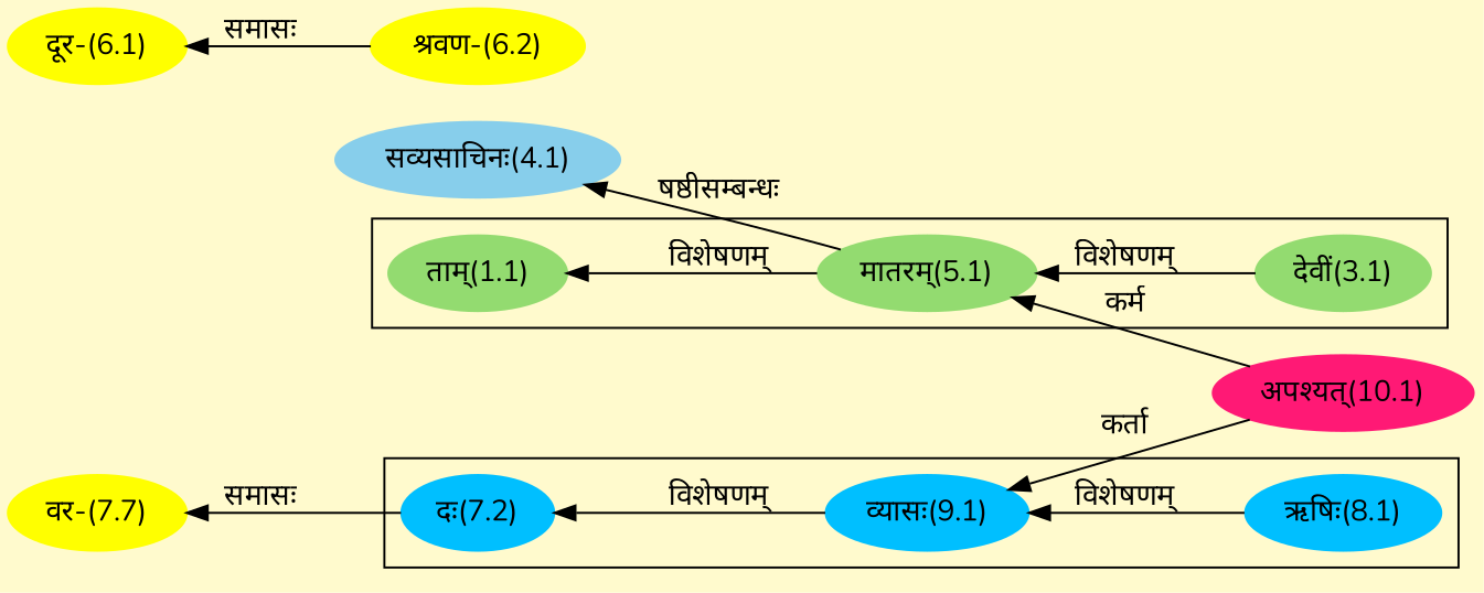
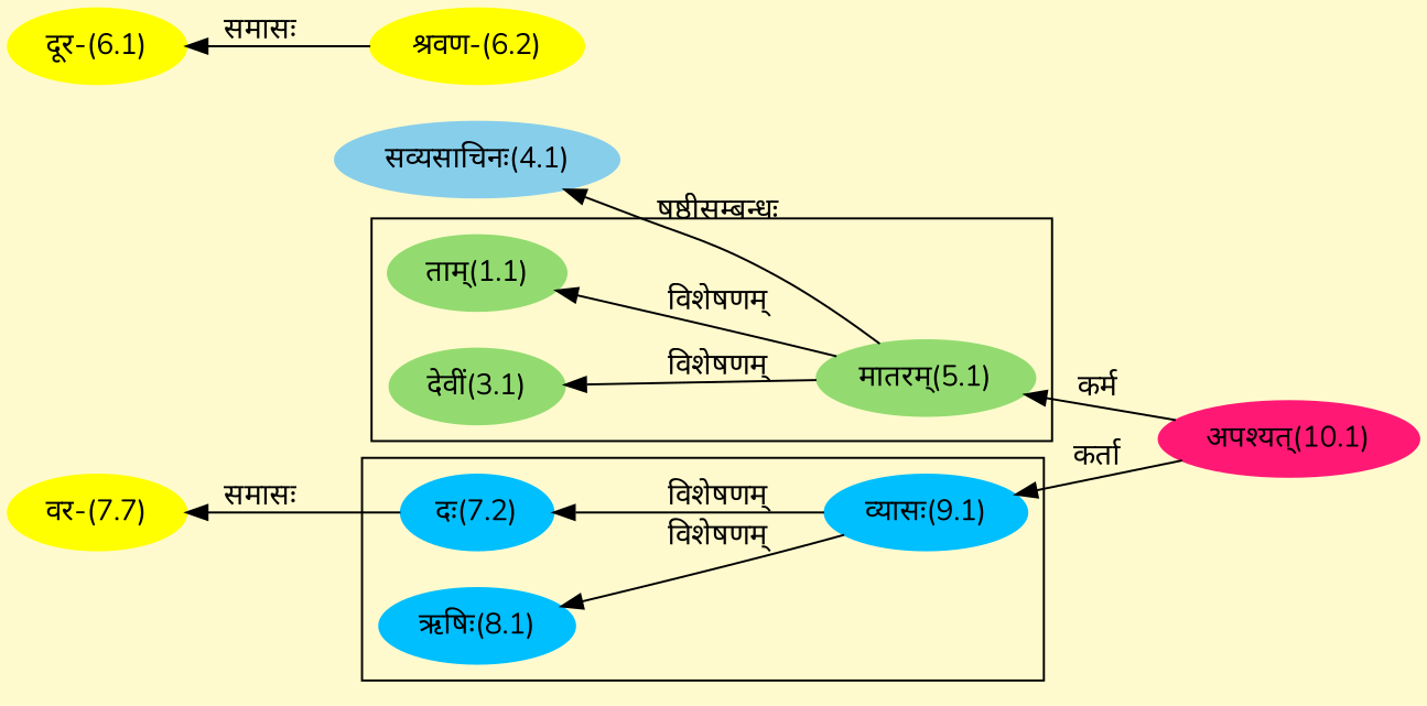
  digraph {
    bgcolor=lemonchiffon1
    compound=true
    fontname=Nunito
    rankdir=LR
    node [color="#93DB70" fontname=Nunito style=filled]
    edge [dir=back fontname=Nunito]
    n1 [label="ताम्(1.1)"]
    n2 [label="मातरम्(5.1)"]
    n3 [label="देवीं(3.1)"]
    n4 [color="#00BFFF" label="व्यासः(9.1)"]
    n5 [color="#00BFFF" label="दः(7.2)"]
    n6 [color="#00BFFF" label="ऋषिः(8.1)"]
    n7 [color="#FF1975" label="अपश्यत्(10.1)"]
    n8 [color="#87CEEB" label="सव्यसाचिनः(4.1)"]
    n9 [color="#FFFF00" label="दूर-(6.1)"]
    n10 [color="#FFFF00" label="श्रवण-(6.2)"]
    n11 [color="#FFFF00" label="वर-(7.7)"]
    subgraph cluster_1 {
      n1
      n2
      n3
    }
    subgraph cluster_2 {
      n4
      n5
      n6
    }
    n1 -> n2 [label="विशेषणम्"]
    n2 -> n7 [label="कर्म"]
-   n2 -> n3 [label="विशेषणम्"]
+   n3 -> n2 [label="विशेषणम्"]
    n4 -> n7 [label="कर्ता"]
    n5 -> n4 [label="विशेषणम्"]
-   n4 -> n6 [label="विशेषणम्"]
+   n6 -> n4 [label="विशेषणम्"]
    n8 -> n2 [label="षष्ठीसम्बन्धः"]
    n9 -> n10 [label="समासः"]
    n11 -> n5 [label="समासः"]
  }
